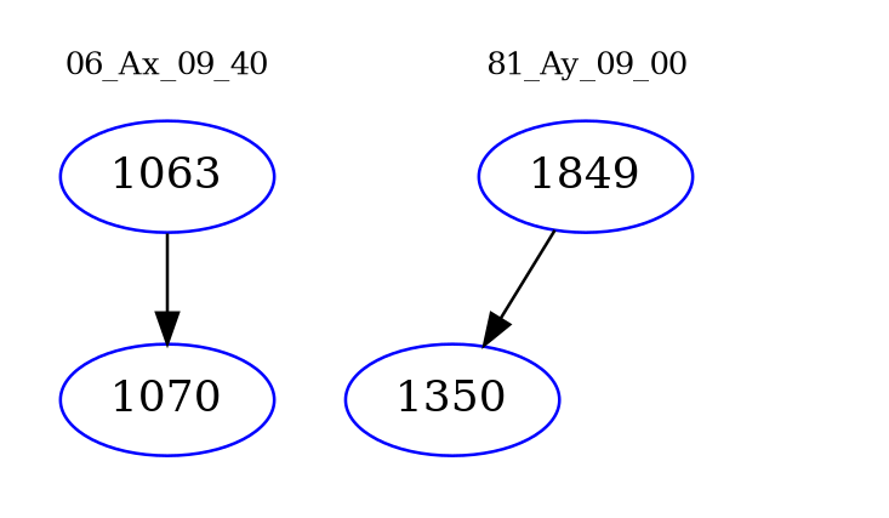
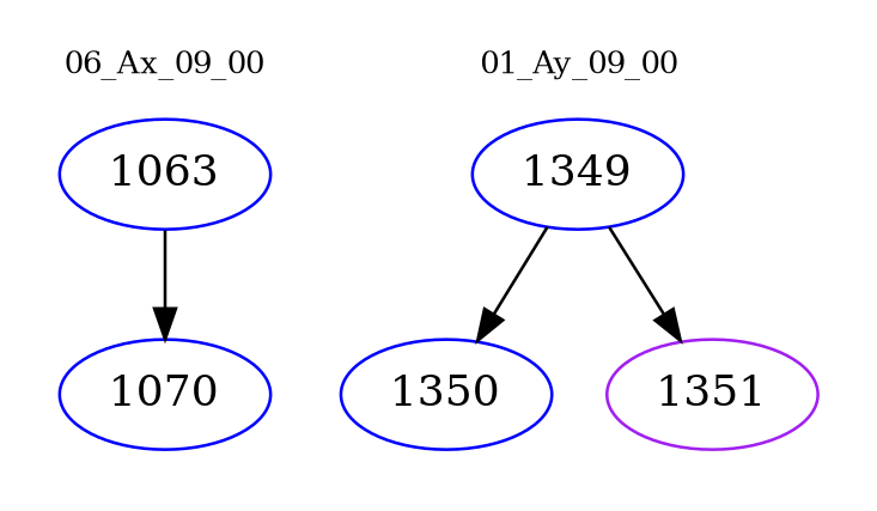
  digraph {
    node [color=blue]
    edge [color=black]
    n1 [label=1063]
    n2 [label=1070]
-   n3 [label=1849]
+   n3 [label=1349]
    n4 [label=1350]
+   n5 [color=purple label=1351]
    subgraph cluster_1 {
      color=white
      fontsize=10
-     label="06_Ax_09_40"
+     label="06_Ax_09_00"
      n1
      n2
    }
    subgraph cluster_2 {
      color=white
      fontsize=10
-     label="81_Ay_09_00"
+     label="01_Ay_09_00"
      n3
      n4
+     n5
    }
    n1 -> n2
    n3 -> n4
+   n3 -> n5
  }
